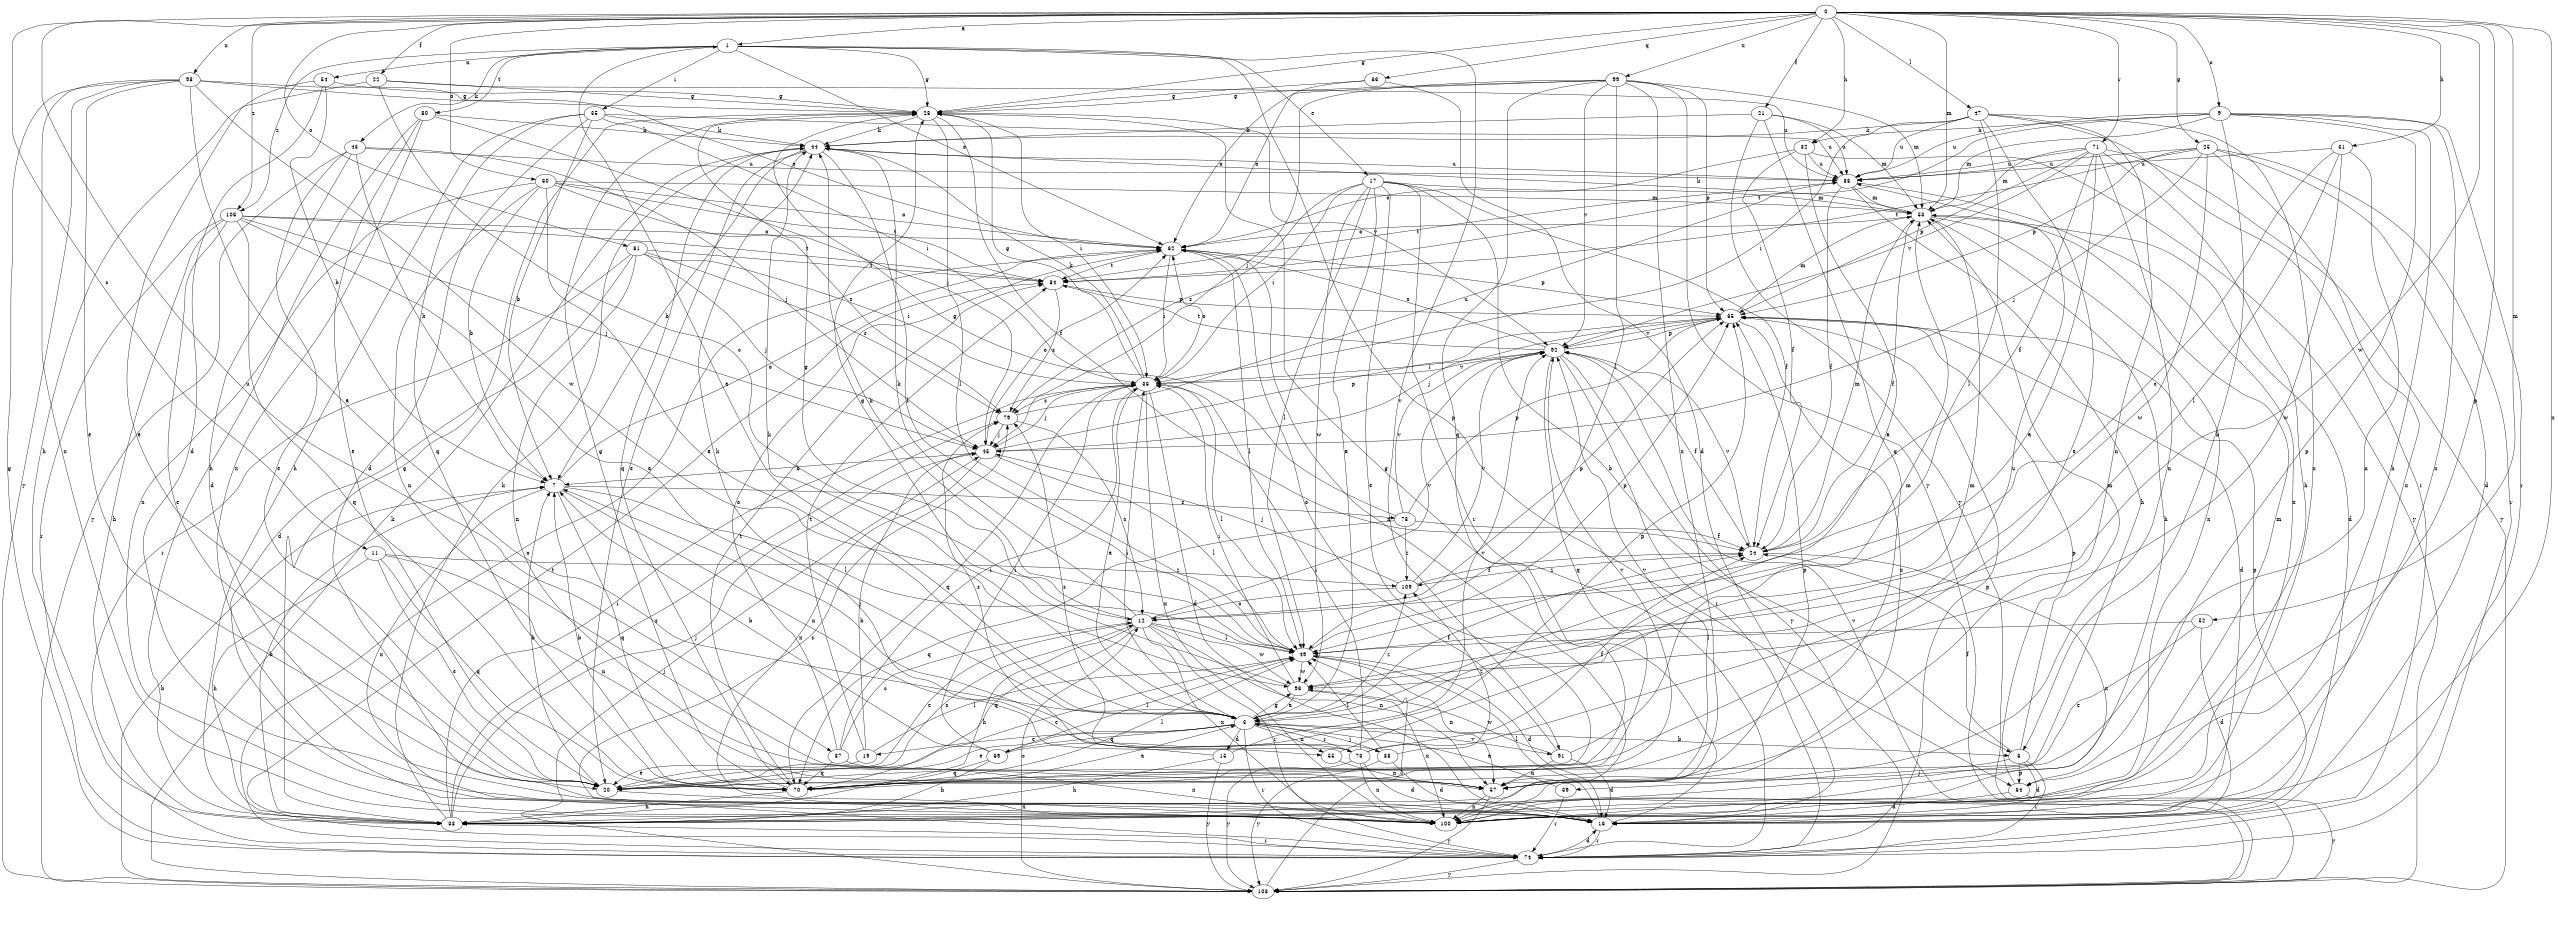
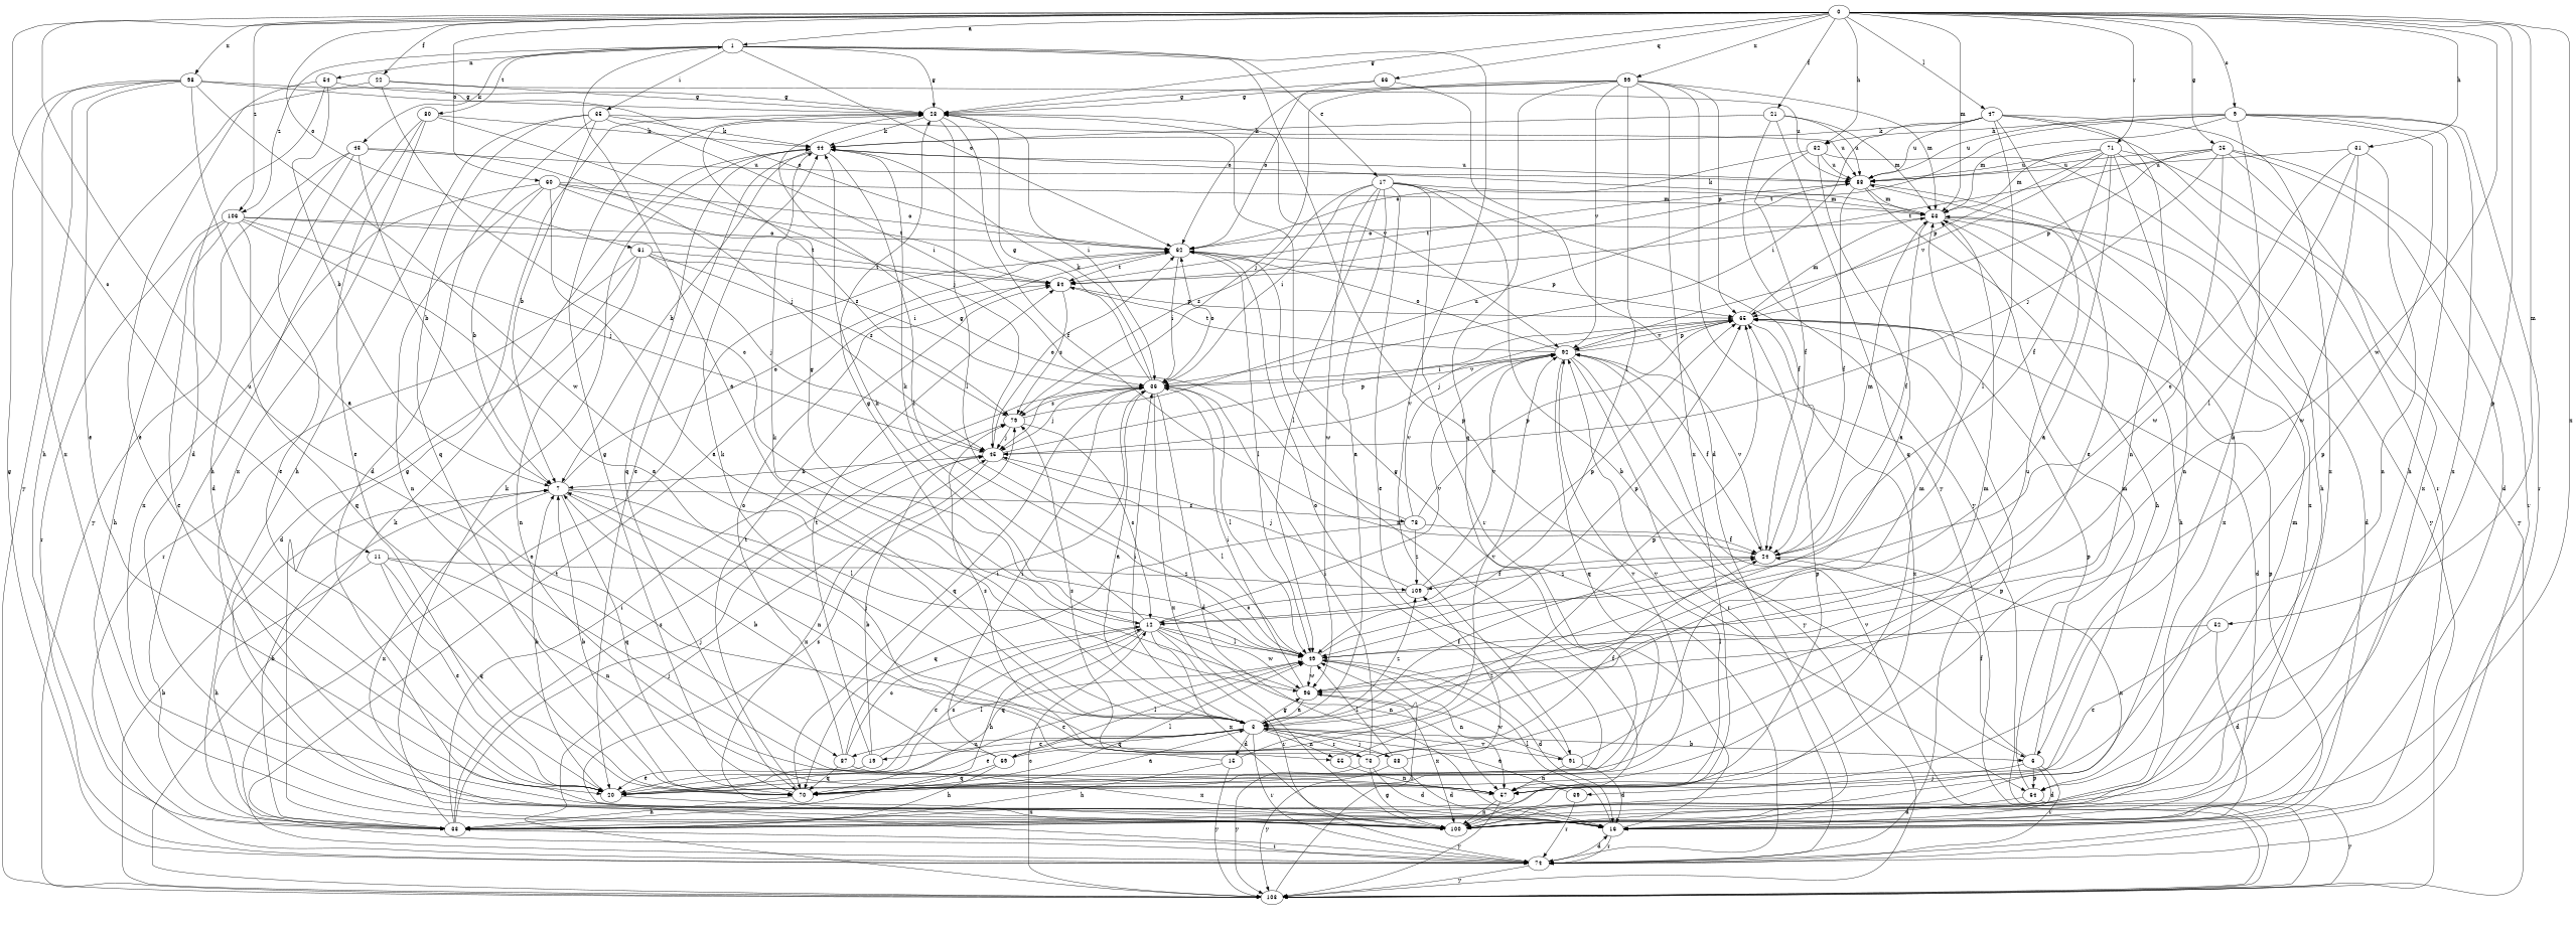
  strict digraph {
    0
    1
    9
    11
    21
    22
    25
    28
    31
    32
    47
    52
    53
    60
    61
    64
    66
    71
    87
    96
    98
    99
    100
    106
    17
    35
    43
    54
    62
    80
    91
    6
    74
    33
    84
    88
    20
    109
    70
    57
    44
    103
    12
    16
    65
    n46 [label=45]
    24
    36
    49
    92
    3
    7
    79
    15
    19
    38
    55
    69
    73
    39
    78
    0 -> 1 [label=a]
    0 -> 9 [label=c]
    0 -> 11 [label=c]
    0 -> 21 [label=f]
    0 -> 22 [label=f]
    0 -> 25 [label=g]
    0 -> 28 [label=g]
    0 -> 31 [label=h]
    0 -> 32 [label=h]
    0 -> 47 [label=l]
    0 -> 52 [label=m]
    0 -> 53 [label=m]
    0 -> 60 [label=o]
    0 -> 61 [label=o]
    0 -> 64 [label=p]
    0 -> 66 [label=q]
    0 -> 71 [label=r]
    0 -> 87 [label=u]
    0 -> 96 [label=w]
    0 -> 98 [label=x]
    0 -> 99 [label=x]
    0 -> 100 [label=x]
    0 -> 106 [label=z]
    1 -> 28 [label=g]
    1 -> 64 [label=p]
    1 -> 106 [label=z]
    1 -> 17 [label=e]
    1 -> 35 [label=i]
    1 -> 43 [label=k]
    1 -> 54 [label=n]
    1 -> 62 [label=o]
    1 -> 80 [label=t]
    1 -> 91 [label=v]
    9 -> 32 [label=h]
    9 -> 53 [label=m]
    9 -> 64 [label=p]
    9 -> 100 [label=x]
    9 -> 6 [label=b]
    9 -> 74 [label=r]
    9 -> 33 [label=h]
    9 -> 84 [label=t]
    9 -> 88 [label=u]
    11 -> 33 [label=h]
    11 -> 20 [label=e]
    11 -> 109 [label=z]
    11 -> 70 [label=q]
    11 -> 57 [label=n]
    21 -> 53 [label=m]
    21 -> 88 [label=u]
    21 -> 70 [label=q]
    21 -> 44 [label=k]
    21 -> 103 [label=y]
    22 -> 28 [label=g]
    22 -> 33 [label=h]
    22 -> 88 [label=u]
    22 -> 12 [label=c]
    25 -> 96 [label=w]
    25 -> 100 [label=x]
    25 -> 74 [label=r]
    25 -> 84 [label=t]
    25 -> 88 [label=u]
    25 -> 16 [label=d]
    25 -> 65 [label=p]
    25 -> n46 [label=j]
    28 -> 44 [label=k]
    28 -> 24 [label=f]
    28 -> 36 [label=i]
    28 -> 49 [label=l]
    28 -> 92 [label=v]
    31 -> 96 [label=w]
    31 -> 88 [label=u]
    31 -> 57 [label=n]
    31 -> 12 [label=c]
    31 -> 49 [label=l]
    32 -> 62 [label=o]
    32 -> 88 [label=u]
    32 -> 103 [label=y]
    32 -> 24 [label=f]
    32 -> 3 [label=a]
    47 -> 100 [label=x]
    47 -> 74 [label=r]
    47 -> 88 [label=u]
    47 -> 20 [label=e]
    47 -> 57 [label=n]
    47 -> 44 [label=k]
    47 -> 36 [label=i]
    47 -> 49 [label=l]
    52 -> 20 [label=e]
    52 -> 16 [label=d]
    52 -> 49 [label=l]
    53 -> 100 [label=x]
    53 -> 62 [label=o]
    53 -> 33 [label=h]
    53 -> 44 [label=k]
    53 -> 16 [label=d]
    53 -> 24 [label=f]
    60 -> 53 [label=m]
    60 -> 100 [label=x]
    60 -> 62 [label=o]
    60 -> 84 [label=t]
    60 -> 57 [label=n]
    60 -> 3 [label=a]
    60 -> 7 [label=b]
    60 -> 79 [label=s]
    61 -> 74 [label=r]
    61 -> 84 [label=t]
    61 -> 57 [label=n]
    61 -> 16 [label=d]
    61 -> n46 [label=j]
    61 -> 36 [label=i]
    61 -> 79 [label=s]
    64 -> 103 [label=y]
    64 -> 16 [label=d]
    64 -> 65 [label=p]
    66 -> 28 [label=g]
    66 -> 62 [label=o]
    66 -> 16 [label=d]
    71 -> 53 [label=m]
    71 -> 33 [label=h]
    71 -> 88 [label=u]
    71 -> 57 [label=n]
    71 -> 103 [label=y]
    71 -> 65 [label=p]
    71 -> 24 [label=f]
    71 -> 92 [label=v]
    71 -> 3 [label=a]
    87 -> 100 [label=x]
    87 -> 62 [label=o]
    87 -> 70 [label=q]
    87 -> 12 [label=c]
    87 -> 36 [label=i]
    96 -> 28 [label=g]
    96 -> 100 [label=x]
    96 -> 36 [label=i]
    96 -> 3 [label=a]
    98 -> 28 [label=g]
    98 -> 96 [label=w]
    98 -> 100 [label=x]
    98 -> 62 [label=o]
    98 -> 74 [label=g]
    98 -> 20 [label=e]
    98 -> 103 [label=y]
    98 -> 3 [label=a]
    99 -> 28 [label=g]
    99 -> 53 [label=m]
    99 -> 100 [label=x]
    99 -> 62 [label=o]
    99 -> 70 [label=q]
    99 -> 103 [label=y]
    99 -> 65 [label=p]
    99 -> n46 [label=j]
    99 -> 49 [label=l]
    99 -> 92 [label=v]
    100 -> 53 [label=m]
    106 -> 62 [label=o]
    106 -> 74 [label=r]
    106 -> 33 [label=h]
    106 -> 84 [label=t]
    106 -> 20 [label=e]
    106 -> 70 [label=q]
    106 -> n46 [label=j]
    106 -> 3 [label=a]
    17 -> 53 [label=m]
    17 -> 96 [label=w]
    17 -> 6 [label=b]
    17 -> 74 [label=r]
    17 -> 20 [label=e]
    17 -> 24 [label=f]
    17 -> 36 [label=i]
    17 -> 49 [label=l]
    17 -> 3 [label=a]
    17 -> 79 [label=s]
    35 -> 33 [label=h]
    35 -> 88 [label=u]
    35 -> 70 [label=q]
    35 -> 44 [label=k]
    35 -> 16 [label=d]
    35 -> 36 [label=i]
    35 -> 7 [label=b]
    43 -> 88 [label=u]
    43 -> 20 [label=e]
    43 -> 103 [label=y]
    43 -> 16 [label=d]
    43 -> n46 [label=j]
    43 -> 7 [label=b]
    54 -> 28 [label=g]
    54 -> 20 [label=e]
    54 -> 16 [label=d]
    54 -> 7 [label=b]
    62 -> 84 [label=t]
    62 -> 57 [label=n]
    62 -> 65 [label=p]
    62 -> 36 [label=i]
    62 -> 49 [label=l]
    80 -> 100 [label=x]
    80 -> 33 [label=h]
    80 -> 20 [label=e]
    80 -> 44 [label=k]
    80 -> n46 [label=j]
    91 -> 53 [label=m]
    91 -> 96 [label=w]
    91 -> 62 [label=o]
    91 -> 57 [label=n]
    91 -> 16 [label=d]
    6 -> 53 [label=m]
    6 -> 64 [label=p]
    6 -> 74 [label=r]
    6 -> 16 [label=d]
    6 -> 24 [label=f]
    6 -> 39 [label=j]
    74 -> 62 [label=o]
    74 -> 84 [label=t]
    74 -> 103 [label=y]
    74 -> 16 [label=d]
    74 -> 65 [label=p]
    74 -> 79 [label=s]
    33 -> 28 [label=g]
    33 -> 74 [label=r]
    33 -> 44 [label=k]
    33 -> 65 [label=p]
    33 -> n46 [label=j]
    33 -> 36 [label=i]
    33 -> 7 [label=b]
    33 -> 79 [label=s]
    84 -> 65 [label=p]
    84 -> 79 [label=s]
    88 -> 53 [label=m]
    88 -> 100 [label=x]
    88 -> 33 [label=h]
    88 -> 84 [label=t]
    88 -> 24 [label=f]
    20 -> 100 [label=x]
    20 -> 12 [label=c]
    20 -> 7 [label=b]
    109 -> 12 [label=c]
    109 -> n46 [label=j]
    109 -> 24 [label=f]
    109 -> 92 [label=v]
    70 -> 28 [label=g]
    70 -> 33 [label=h]
    70 -> 84 [label=t]
    70 -> 49 [label=l]
    70 -> 92 [label=v]
    70 -> 3 [label=a]
    70 -> 7 [label=b]
    57 -> 100 [label=x]
    57 -> 103 [label=y]
    57 -> 92 [label=v]
    44 -> 88 [label=u]
    44 -> 20 [label=e]
    44 -> 70 [label=q]
    44 -> 49 [label=l]
    44 -> 7 [label=b]
    103 -> 44 [label=k]
    103 -> 12 [label=c]
    103 -> n46 [label=j]
    103 -> 49 [label=l]
    103 -> 92 [label=v]
    103 -> 7 [label=b]
    12 -> 28 [label=g]
    12 -> 96 [label=w]
    12 -> 100 [label=x]
    12 -> 74 [label=r]
    12 -> 33 [label=h]
    12 -> 20 [label=e]
    12 -> 70 [label=q]
    12 -> 57 [label=n]
    12 -> 44 [label=k]
    12 -> 65 [label=p]
    12 -> 49 [label=l]
    12 -> 92 [label=v]
    16 -> 28 [label=g]
    16 -> 74 [label=r]
    16 -> 65 [label=p]
    16 -> 49 [label=l]
    65 -> 53 [label=m]
    65 -> 100 [label=x]
    65 -> 16 [label=d]
    65 -> n46 [label=j]
    65 -> 92 [label=v]
    n46 -> 100 [label=x]
    n46 -> 62 [label=o]
    n46 -> 65 [label=p]
    n46 -> 49 [label=l]
    n46 -> 7 [label=b]
    24 -> 53 [label=m]
    24 -> 100 [label=x]
    24 -> 109 [label=z]
    24 -> 92 [label=v]
    36 -> 28 [label=g]
    36 -> 100 [label=x]
    36 -> 62 [label=o]
    36 -> 70 [label=q]
    36 -> 44 [label=k]
    36 -> 16 [label=d]
    36 -> n46 [label=j]
    36 -> 49 [label=l]
    36 -> 92 [label=v]
    36 -> 3 [label=a]
    36 -> 79 [label=s]
    49 -> 96 [label=w]
    49 -> 20 [label=e]
    49 -> 57 [label=n]
    49 -> 44 [label=k]
    49 -> 16 [label=d]
    49 -> 65 [label=p]
    92 -> 62 [label=o]
    92 -> 74 [label=r]
    92 -> 84 [label=t]
    92 -> 70 [label=q]
    92 -> 103 [label=y]
    92 -> 65 [label=p]
    92 -> 24 [label=f]
    92 -> 36 [label=i]
    3 -> 1 [label=a]
+   3 -> 87 [label=u]
    3 -> 96 [label=g]
    3 -> 91 [label=v]
    3 -> 6 [label=b]
    3 -> 74 [label=r]
    3 -> 20 [label=e]
    3 -> 109 [label=z]
    3 -> 44 [label=k]
    3 -> 24 [label=f]
    3 -> 36 [label=i]
    3 -> 15 [label=d]
    3 -> 19 [label=e]
    3 -> 38 [label=j]
    3 -> 55 [label=n]
    3 -> 69 [label=q]
    3 -> 73 [label=r]
    7 -> 100 [label=x]
    7 -> 62 [label=o]
    7 -> 70 [label=q]
    7 -> 49 [label=l]
    7 -> 55 [label=n]
    7 -> 78 [label=s]
    79 -> 88 [label=u]
    79 -> 12 [label=c]
    79 -> n46 [label=j]
    15 -> 33 [label=h]
    15 -> 103 [label=y]
    15 -> 92 [label=v]
    15 -> 79 [label=s]
    19 -> 84 [label=t]
    19 -> 20 [label=e]
    19 -> n46 [label=j]
    19 -> 49 [label=l]
    38 -> 109 [label=z]
    38 -> 103 [label=y]
    38 -> 16 [label=d]
    38 -> 49 [label=l]
    38 -> 7 [label=b]
    55 -> 53 [label=m]
    55 -> 57 [label=n]
    69 -> 33 [label=h]
    69 -> 70 [label=q]
    69 -> 65 [label=p]
    69 -> 36 [label=i]
    69 -> 49 [label=l]
    69 -> 7 [label=b]
-   73 -> 100 [label=x]
+   73 -> 100 [label=g]
    73 -> 88 [label=u]
    73 -> 44 [label=k]
    73 -> 103 [label=y]
    73 -> 16 [label=d]
    73 -> 24 [label=f]
    73 -> 36 [label=i]
    73 -> 79 [label=s]
    39 -> 74 [label=r]
    39 -> 3 [label=a]
    78 -> 28 [label=g]
    78 -> 109 [label=z]
    78 -> 70 [label=q]
    78 -> 65 [label=p]
    78 -> 24 [label=f]
    78 -> 92 [label=v]
  }
